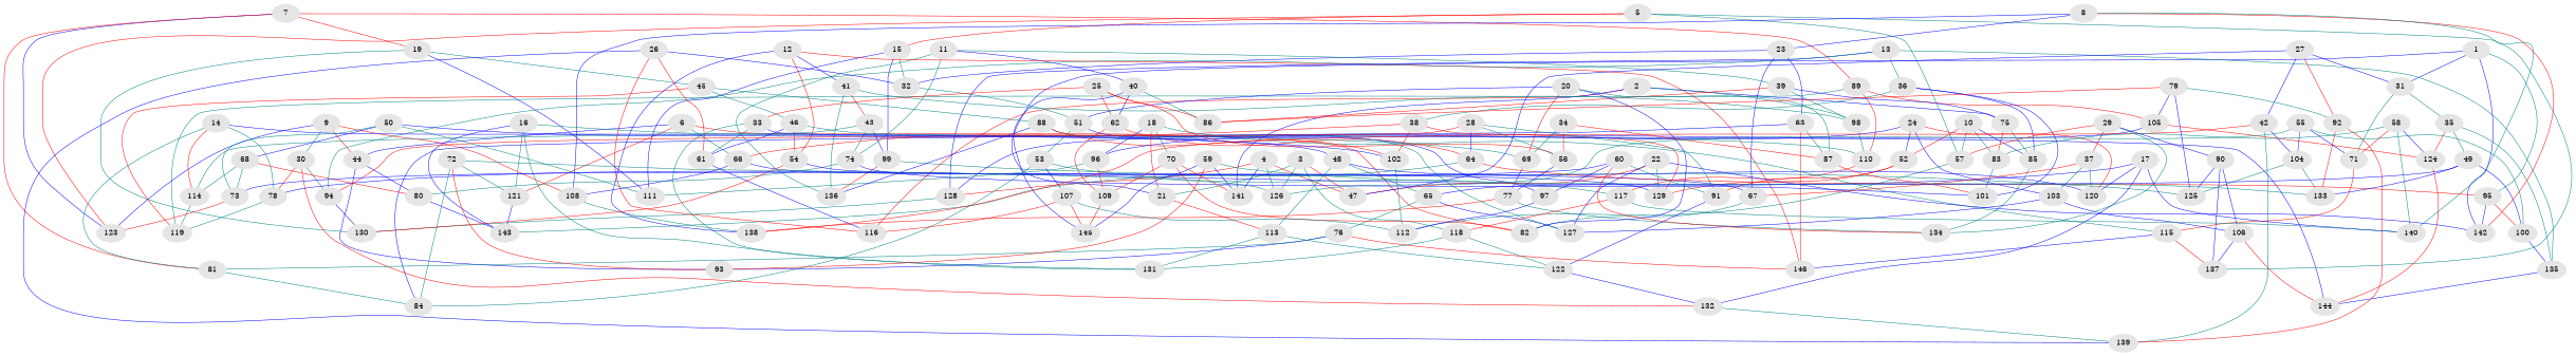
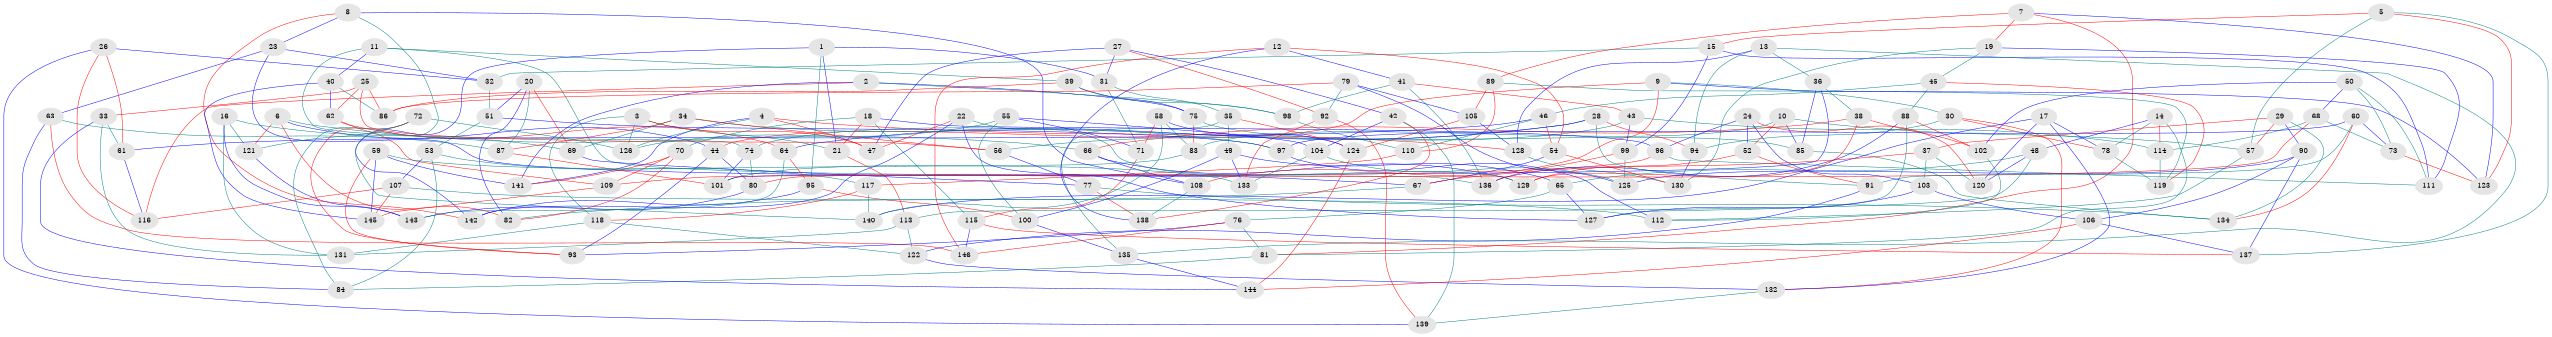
  graph {
    node [color=gray90 style=filled]
    edge [color=teal]
    1
    21
    31
    95
    142
    113
    35
    71
    100
    2
    75
    98
    116
    141
    83
    85
    110
    3
    47
    118
    126
    131
    122
    4
    128
    130
    5
    15
    57
    123
    137
    32
    99
    111
    112
    6
    44
    66
    82
    121
    80
    93
    108
    129
    143
    7
    19
    81
    89
    45
    84
    119
    105
    8
    23
    140
    63
    67
    138
    9
    30
    94
    78
    132
    10
    52
    91
    101
    134
    11
    39
    40
    74
    136
    86
    62
    145
    12
    41
    54
    146
    43
    13
    36
    135
    38
    144
    14
    48
    114
    120
    65
    51
    125
    16
    69
    77
    17
    139
    18
    70
    96
    115
    109
    46
    88
    20
    87
    97
    53
    22
    127
    24
    103
    106
    25
    33
    56
    61
    64
    26
    27
    42
    92
    104
    133
    28
    29
    37
    90
    49
    124
    34
    102
    117
    76
    50
    68
    73
    107
    55
    58
    59
    60
    72
    79
    1 -- 21 [color=blue]
    1 -- 31 [color=blue]
    1 -- 95
    1 -- 142 [color=blue]
    21 -- 113 [color=red]
    31 -- 35
    31 -- 71
    95 -- 142 [color=blue]
    95 -- 100 [color=red]
    113 -- 131
    113 -- 122
    35 -- 135
    35 -- 49
    35 -- 124 [color=red]
    71 -- 115 [color=red]
    100 -- 135 [color=blue]
    2 -- 75 [color=blue]
    2 -- 98
    2 -- 116 [color=red]
    2 -- 141 [color=blue]
    75 -- 83 [color=red]
    75 -- 85
    98 -- 110
    83 -- 101
    85 -- 134
    110 -- 117 [color=red]
    3 -- 21
    3 -- 47 [color=red]
    3 -- 118
    3 -- 126
    118 -- 131
    118 -- 122
    122 -- 132 [color=blue]
    4 -- 141 [color=blue]
    4 -- 47 [color=red]
    4 -- 126
    4 -- 128 [color=red]
    128 -- 130
    5 -- 15 [color=red]
    5 -- 57
    5 -- 123 [color=red]
    5 -- 137
    15 -- 32
    15 -- 99 [color=blue]
    15 -- 111 [color=blue]
    57 -- 112
    32 -- 51
    99 -- 136 [color=red]
    99 -- 125
    6 -- 44 [color=blue]
    6 -- 66
    6 -- 82 [color=red]
    6 -- 121 [color=red]
    44 -- 80 [color=blue]
    44 -- 93 [color=blue]
    66 -- 108 [color=blue]
    66 -- 129 [color=blue]
    121 -- 143 [color=blue]
    80 -- 143 [color=blue]
    108 -- 138
    7 -- 123 [color=blue]
    7 -- 19 [color=red]
    7 -- 81 [color=red]
    7 -- 89 [color=red]
    19 -- 130
    19 -- 111 [color=blue]
    19 -- 45
    81 -- 84
    89 -- 110 [color=red]
    89 -- 119
    89 -- 105 [color=red]
    45 -- 119 [color=red]
    45 -- 46
    45 -- 88
    105 -- 128 [color=blue]
    105 -- 124 [color=red]
    8 -- 142 [color=red]
    8 -- 108 [color=blue]
    8 -- 23 [color=blue]
    8 -- 140
    23 -- 32 [color=blue]
    23 -- 63 [color=blue]
    23 -- 67 [color=blue]
    63 -- 84 [color=blue]
    63 -- 146 [color=red]
    63 -- 87
    67 -- 82
    9 -- 123 [color=blue]
    9 -- 44 [color=red]
    9 -- 108 [color=red]
    9 -- 30
    30 -- 94
    30 -- 78 [color=red]
    30 -- 132 [color=red]
    94 -- 130 [color=blue]
    78 -- 119
    132 -- 139
    10 -- 83
    10 -- 85 [color=blue]
    10 -- 57
    10 -- 52 [color=red]
    52 -- 129 [color=red]
    52 -- 91 [color=red]
    91 -- 122 [color=blue]
    11 -- 39
    11 -- 40 [color=blue]
    11 -- 74
    11 -- 136
    39 -- 75 [color=blue]
    39 -- 98
    39 -- 86 [color=red]
    40 -- 86
    40 -- 62 [color=blue]
    40 -- 145 [color=blue]
    74 -- 80
    74 -- 101 [color=blue]
    62 -- 109 [color=red]
    62 -- 64 [color=red]
    12 -- 138 [color=blue]
    12 -- 41 [color=blue]
    12 -- 54 [color=red]
    12 -- 146 [color=red]
    41 -- 98
    41 -- 136
    41 -- 43 [color=red]
    54 -- 130 [color=red]
    54 -- 67 [color=blue]
    43 -- 99 [color=blue]
    43 -- 74
    43 -- 114
    13 -- 128 [color=blue]
    13 -- 94
    13 -- 36
    13 -- 135
    36 -- 85 [color=blue]
    36 -- 101 [color=blue]
    36 -- 38
    135 -- 144 [color=blue]
    38 -- 66 [color=red]
    38 -- 129 [color=red]
    38 -- 102 [color=red]
    14 -- 81
    14 -- 78
    14 -- 48 [color=blue]
    14 -- 114 [color=red]
    48 -- 113
    48 -- 120 [color=blue]
    48 -- 65
    114 -- 119
    65 -- 127 [color=blue]
    65 -- 76
    51 -- 97 [color=blue]
    51 -- 53
    16 -- 131
    16 -- 121
    16 -- 143 [color=blue]
    16 -- 69
    69 -- 77 [color=blue]
    77 -- 138 [color=red]
    77 -- 134
    17 -- 140 [color=blue]
    17 -- 78 [color=blue]
    17 -- 132 [color=blue]
    17 -- 120 [color=blue]
    18 -- 21 [color=red]
    18 -- 70
    18 -- 96 [color=blue]
    18 -- 115
    70 -- 141 [color=red]
    70 -- 82 [color=red]
    70 -- 109 [color=red]
    96 -- 111
    96 -- 109 [color=red]
    115 -- 137 [color=red]
    115 -- 146 [color=blue]
    109 -- 145 [color=red]
    46 -- 110
    46 -- 54 [color=red]
    46 -- 61 [color=blue]
    88 -- 136 [color=blue]
    88 -- 127
    88 -- 102 [color=red]
    20 -- 82 [color=blue]
    20 -- 51 [color=blue]
    20 -- 69 [color=red]
    20 -- 87
    87 -- 101 [color=red]
    97 -- 112 [color=blue]
    53 -- 84
    53 -- 117
    53 -- 107 [color=blue]
    22 -- 142 [color=blue]
    22 -- 47 [color=red]
    22 -- 129
    22 -- 127 [color=blue]
    24 -- 52 [color=blue]
    24 -- 120 [color=red]
    24 -- 96 [color=blue]
    24 -- 103 [color=blue]
    103 -- 127 [color=blue]
    103 -- 106 [color=blue]
    106 -- 137 [color=blue]
    106 -- 144 [color=red]
    25 -- 86 [color=red]
    25 -- 62 [color=red]
    25 -- 33 [color=red]
    25 -- 56 [color=red]
    33 -- 131
    33 -- 144 [color=blue]
    33 -- 61
    56 -- 77 [color=blue]
    61 -- 116 [color=blue]
    64 -- 95 [color=red]
    64 -- 143
    26 -- 116 [color=red]
    26 -- 32 [color=blue]
    26 -- 139 [color=blue]
    26 -- 61 [color=red]
    27 -- 31 [color=blue]
    27 -- 47 [color=blue]
    27 -- 42 [color=blue]
    27 -- 92 [color=red]
    42 -- 138 [color=red]
    42 -- 139
    42 -- 104 [color=blue]
    92 -- 139 [color=red]
    92 -- 133 [color=red]
    104 -- 125
    104 -- 133
    28 -- 94 [color=red]
    28 -- 91
    28 -- 56
    28 -- 64 [color=blue]
    29 -- 57 [color=red]
    29 -- 134
    29 -- 37 [color=red]
    29 -- 90 [color=blue]
    37 -- 67 [color=red]
    37 -- 120
    37 -- 103
    90 -- 137 [color=blue]
    90 -- 125 [color=blue]
    90 -- 106 [color=blue]
    49 -- 100 [color=blue]
    49 -- 65 [color=blue]
    49 -- 133 [color=blue]
    124 -- 144 [color=red]
    34 -- 69
    34 -- 87 [color=red]
+   34 -- 97
    34 -- 56 [color=red]
    102 -- 112
    117 -- 118 [color=red]
    117 -- 140
    76 -- 93 [color=blue]
    76 -- 81
    76 -- 146 [color=red]
    50 -- 111
    50 -- 102 [color=blue]
    50 -- 68 [color=blue]
    50 -- 73
    68 -- 80 [color=red]
    68 -- 114
    68 -- 73
    73 -- 123 [color=red]
    107 -- 116 [color=red]
    107 -- 112
    107 -- 145 [color=red]
    55 -- 71 [color=blue]
    55 -- 100
    55 -- 126
    55 -- 104 [color=blue]
    58 -- 71 [color=red]
    58 -- 83
    58 -- 140
    58 -- 124 [color=blue]
    59 -- 141 [color=blue]
    59 -- 93 [color=red]
    59 -- 145 [color=blue]
    59 -- 133
    60 -- 91
    60 -- 134 [color=red]
    60 -- 97 [color=blue]
    60 -- 73 [color=blue]
    72 -- 126
    72 -- 121
    72 -- 93 [color=red]
    72 -- 84
    79 -- 105 [color=blue]
    79 -- 86 [color=red]
    79 -- 125 [color=blue]
    79 -- 92
  }
